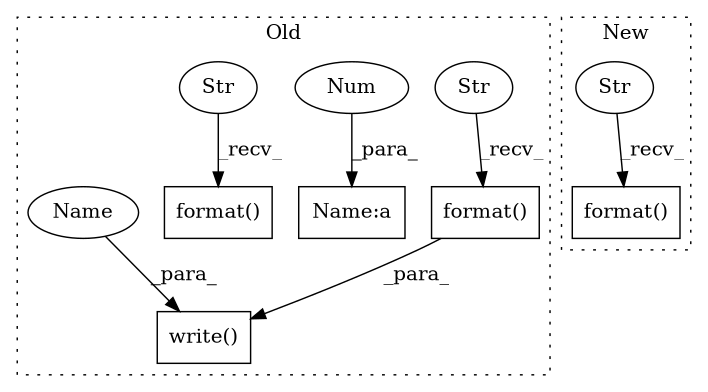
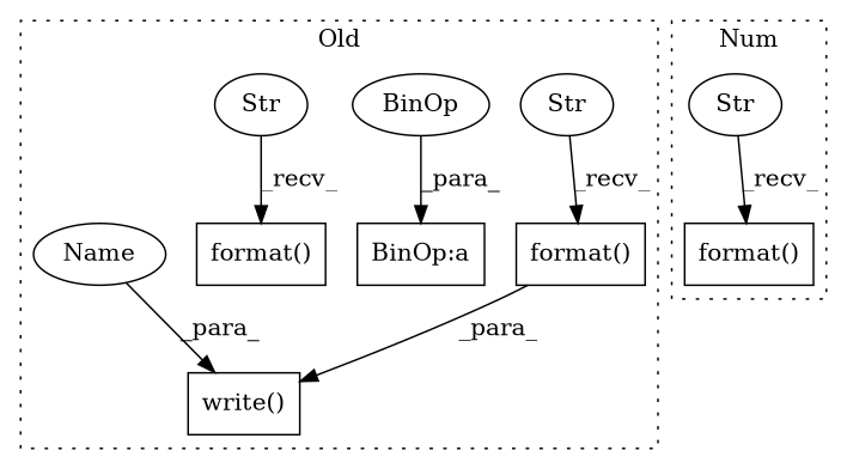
  digraph {
    node [a=75 l=1 shape=box]
    n1 [l="8,1" label="write()" s="27319,27377"]
    n2 [l="34,1" label="format()" s="27327,27376"]
    n3 [a=66 l=26 label=Str s=27327 shape=ellipse]
-   n4 [a=82 label="Name:a" s=27109]
-   n5 [a=76 label=Num s=27110 shape=ellipse]
+   n4 [a=82 label="BinOp:a" s=27109]
+   n5 [a=76 label=BinOp s=27110 shape=ellipse]
    n6 [l="30,1" label="format()" s="27265,27308"]
    n7 [a=66 l=22 label=Str s=27265 shape=ellipse]
    n8 [a=87 label=Name s=27319 shape=ellipse]
    n9 [l="34,1" label="format()" s="24447,24496"]
    n10 [a=66 l=26 label=Str s=24447 shape=ellipse]
    subgraph cluster_1 {
      label=Old
      style=dotted
      n1
      n2
      n3
      n4
      n5
      n6
      n7
      n8
    }
    subgraph cluster_2 {
-     label=New
+     label=Num
      style=dotted
      n9
      n10
    }
    n2 -> n1 [label=_para_]
    n3 -> n2 [label=_recv_]
    n5 -> n4 [label=_para_]
    n7 -> n6 [label=_recv_]
    n8 -> n1 [label=_para_]
    n10 -> n9 [label=_recv_]
  }
